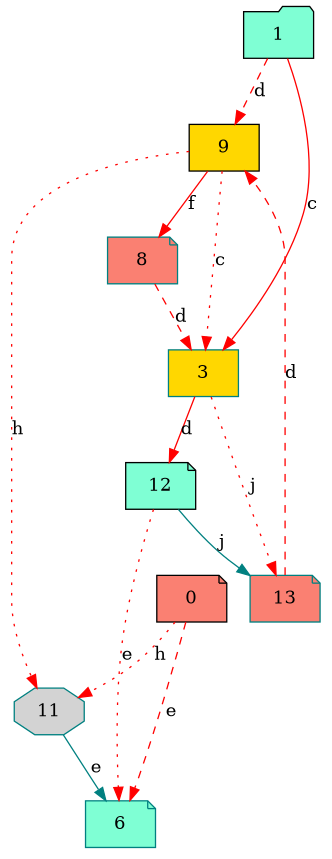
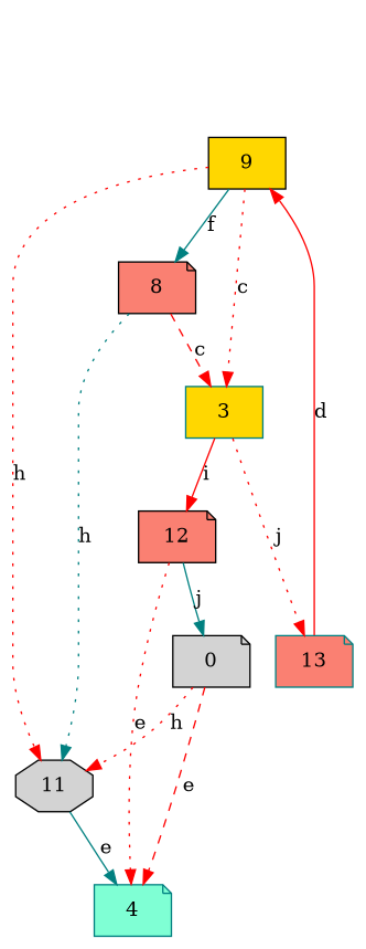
  strict digraph {
    node [color=black fillcolor=aquamarine shape=note style=filled]
    edge [color=red style=dotted]
-   0 [fillcolor=salmon]
-   6 [color=teal]
-   11 [color=teal fillcolor=lightgrey shape=octagon]
-   1 [shape=folder]
+   0 [fillcolor=lightgrey]
+   6 [color=teal label=4]
+   11 [fillcolor=lightgrey shape=octagon]
    n5 [color=teal fillcolor=gold label=3 shape=box]
    n6 [fillcolor=gold label=9 shape=box]
-   12
+   12 [fillcolor=salmon]
    13 [color=teal fillcolor=salmon]
-   8 [color=teal fillcolor=salmon]
+   8 [fillcolor=salmon]
    0 -> 6 [label=e style=dashed]
    0 -> 11 [label=h]
    11 -> 6 [color=teal label=e style=solid]
-   1 -> n5 [label=c style=solid]
-   1 -> n6 [label=d style=dashed]
-   n5 -> 12 [label=d style=solid]
+   n5 -> 12 [label=i style=solid]
    n5 -> 13 [label=j]
    n6 -> 11 [label=h]
    n6 -> n5 [label=c]
-   n6 -> 8 [label=f style=solid]
+   n6 -> 8 [color=teal label=f style=solid]
    12 -> 6 [label=e]
-   12 -> 13 [color=teal label=j style=solid]
-   13 -> n6 [label=d style=dashed]
-   8 -> n5 [label=d style=dashed]
+   12 -> 0 [color=teal label=j style=solid]
+   13 -> n6 [label=d style=solid]
+   8 -> 11 [color=teal label=h]
+   8 -> n5 [label=c style=dashed]
  }
